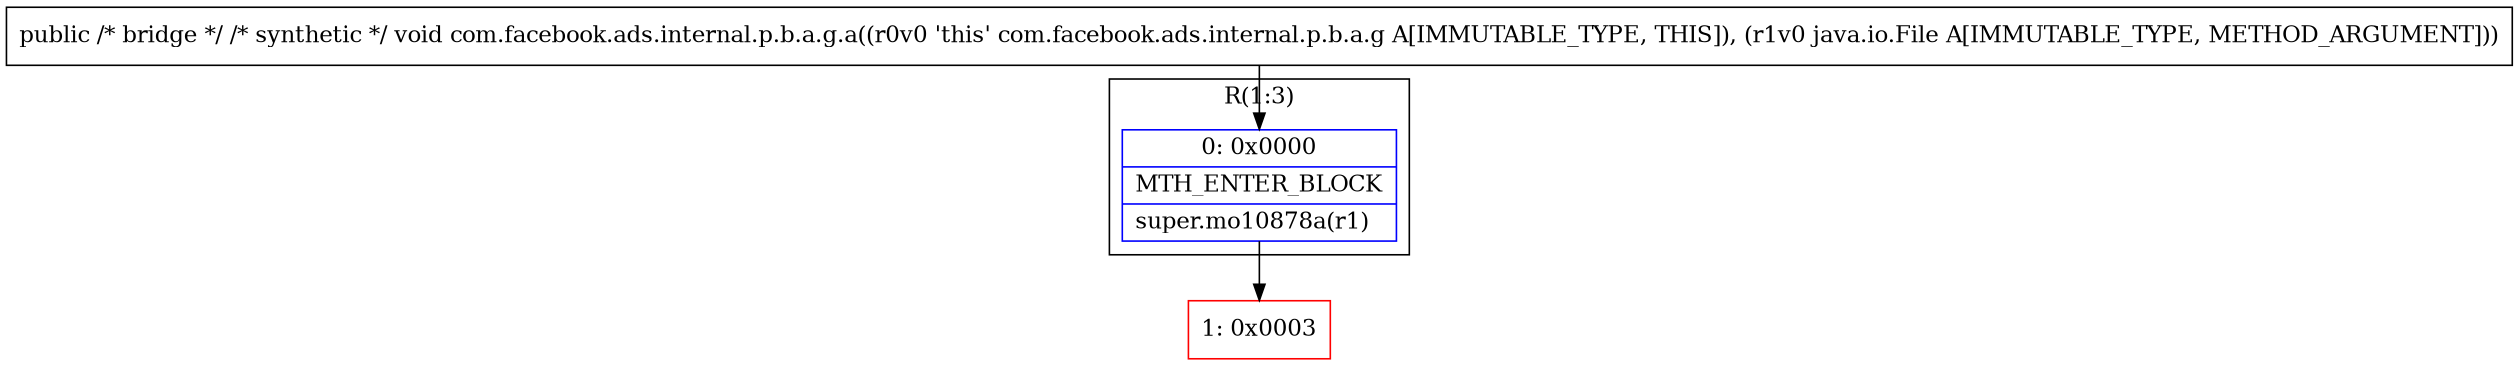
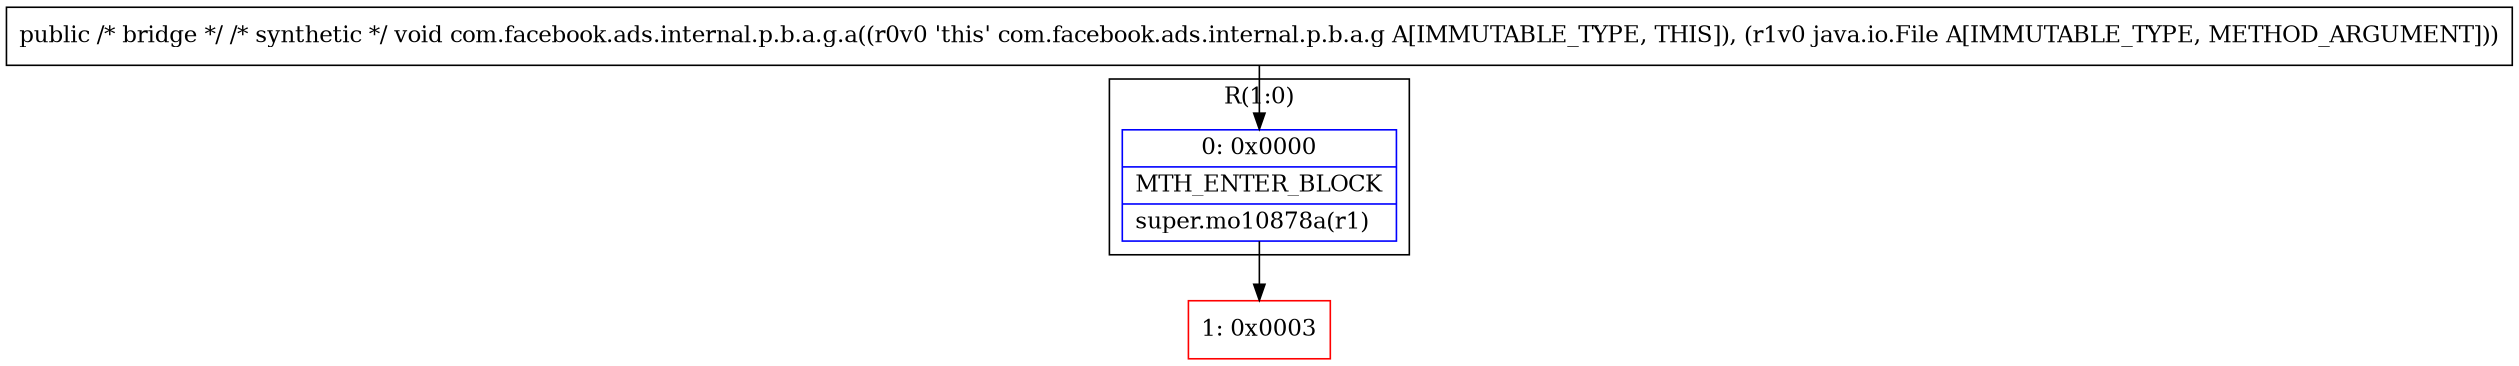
  digraph {
    node [shape=record]
    n1 [color=blue label="{0\:\ 0x0000|MTH_ENTER_BLOCK\l|super.mo10878a(r1)\l}"]
    n2 [color=red label="{1\:\ 0x0003}"]
    n3 [label="{public \/* bridge *\/ \/* synthetic *\/ void com.facebook.ads.internal.p.b.a.g.a((r0v0 'this' com.facebook.ads.internal.p.b.a.g A[IMMUTABLE_TYPE, THIS]), (r1v0 java.io.File A[IMMUTABLE_TYPE, METHOD_ARGUMENT])) }"]
    subgraph cluster_1 {
-     label="R(1:3)"
+     label="R(1:0)"
      n1
    }
    n1 -> n2
    n3 -> n1
  }
